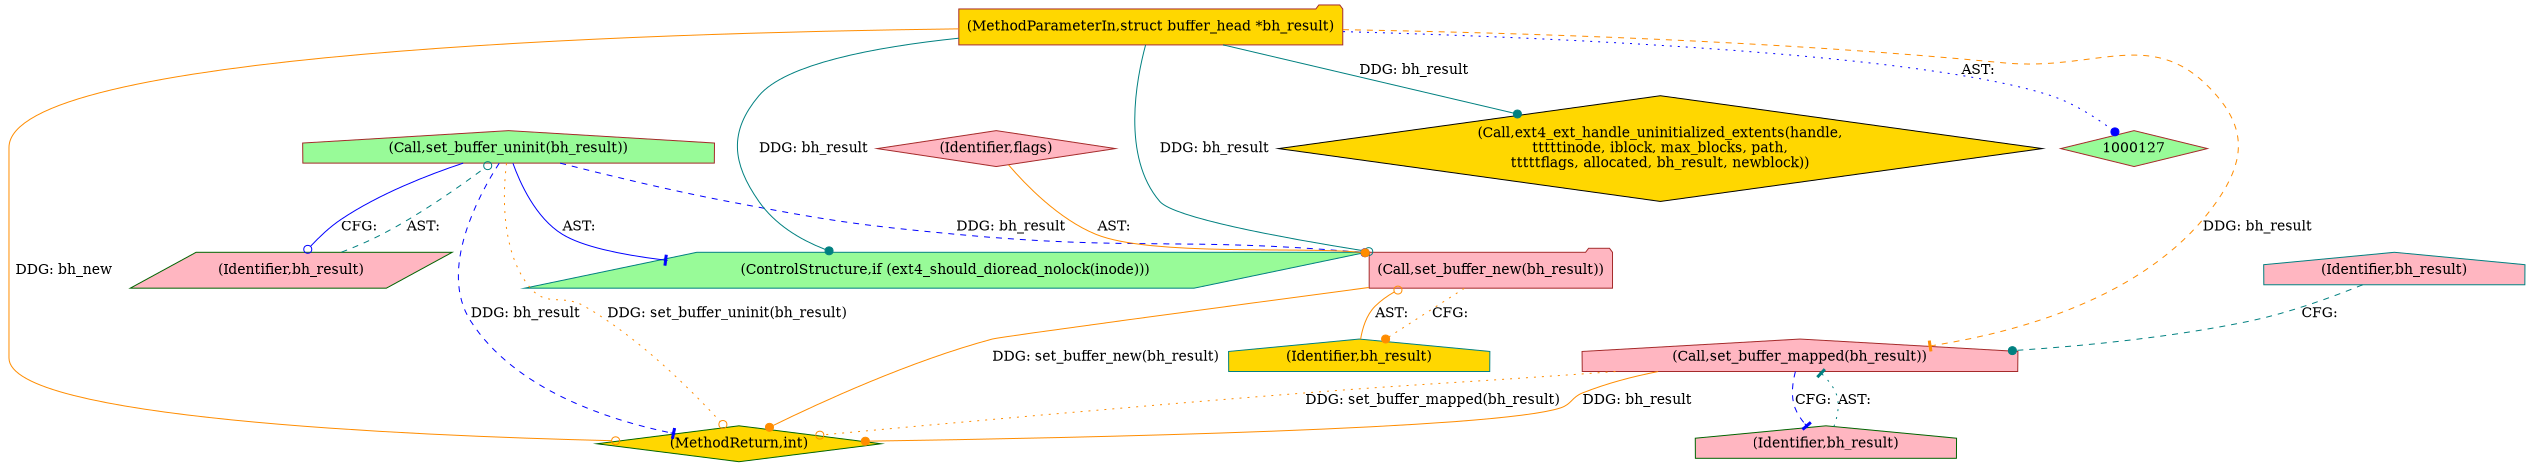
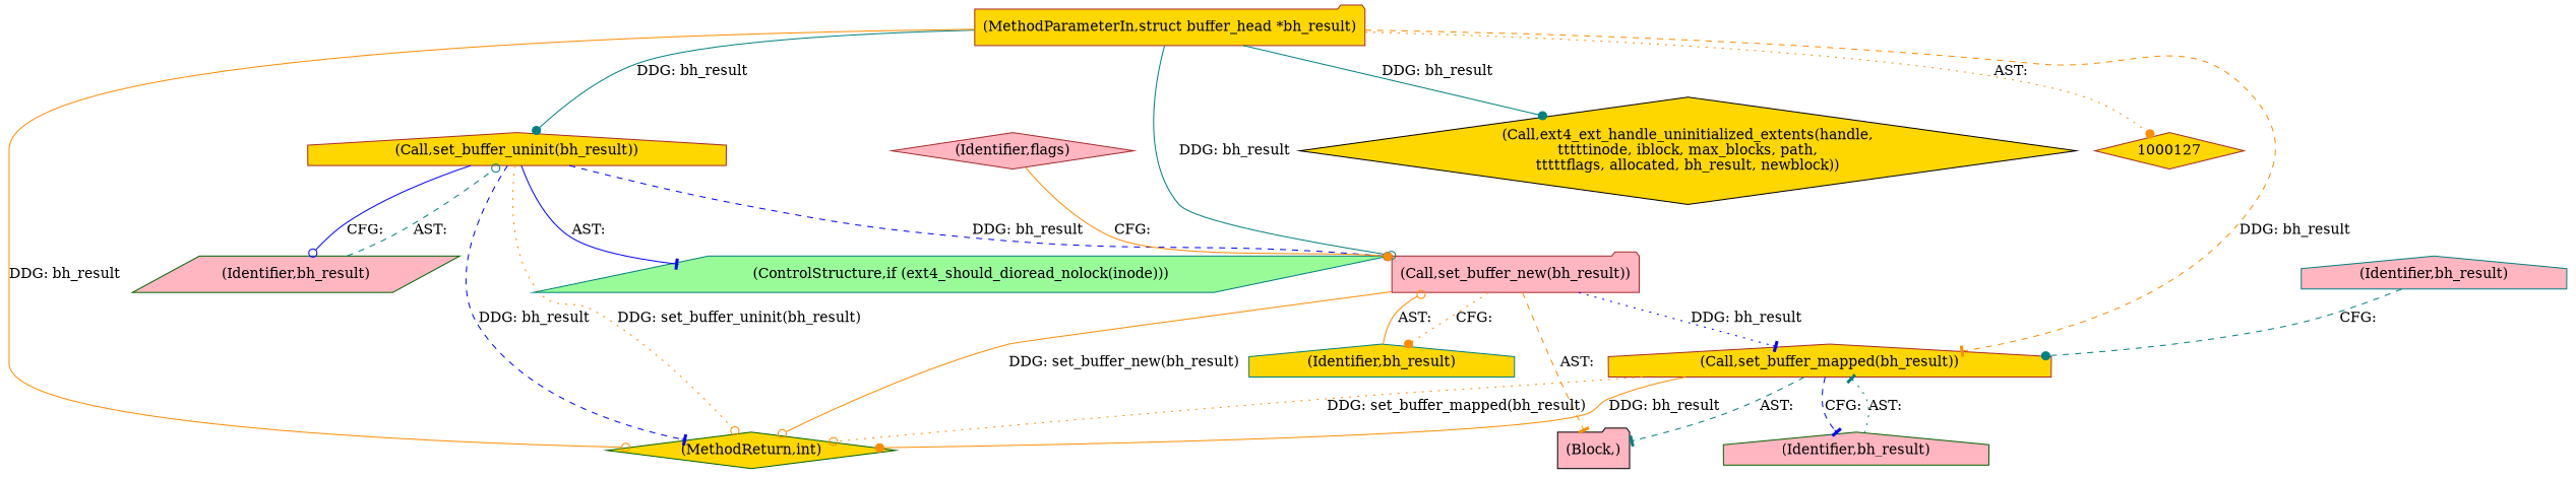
  digraph {
    node [color=brown fillcolor=lightpink shape=house style=filled]
    edge [arrowhead=odot color=darkorange style=solid]
-   n1 [fillcolor=palegreen label="(Call,set_buffer_uninit(bh_result))"]
+   n1 [fillcolor=gold label="(Call,set_buffer_uninit(bh_result))"]
    n2 [label="(Call,set_buffer_new(bh_result))" shape=folder]
    n3 [color=teal fillcolor=palegreen label="(ControlStructure,if (ext4_should_dioread_nolock(inode)))" shape=parallelogram]
    n4 [color=darkgreen fillcolor=gold label="(MethodReturn,int)" shape=diamond]
    n5 [color=darkgreen label="(Identifier,bh_result)" shape=parallelogram]
-   n6 [label="(Call,set_buffer_mapped(bh_result))"]
+   n6 [fillcolor=gold label="(Call,set_buffer_mapped(bh_result))"]
+   n7 [color=black label="(Block,)" shape=folder]
    n8 [color=teal fillcolor=gold label="(Identifier,bh_result)"]
    n9 [fillcolor=gold label="(MethodParameterIn,struct buffer_head *bh_result)" shape=folder]
    n10 [color=black fillcolor=gold label="(Call,ext4_ext_handle_uninitialized_extents(handle,\n\t\t\t\t\tinode, iblock, max_blocks, path,\n\t\t\t\t\tflags, allocated, bh_result, newblock))" shape=diamond]
-   1000127 [fillcolor=palegreen shape=diamond]
+   1000127 [fillcolor=gold shape=diamond]
    n12 [color=darkgreen label="(Identifier,bh_result)"]
    n13 [color=teal label="(Identifier,bh_result)"]
    n14 [label="(Identifier,flags)" shape=diamond]
    n1 -> n2 [color=blue label="DDG: bh_result" style=dashed]
    n1 -> n3 [arrowhead=tee color=blue label="AST: "]
    n1 -> n4 [label="DDG: set_buffer_uninit(bh_result)" style=dotted]
    n1 -> n4 [arrowhead=tee color=blue label="DDG: bh_result" style=dashed]
    n1 -> n5 [color=blue label="CFG: "]
-   n2 -> n4 [arrowhead=dot label="DDG: set_buffer_new(bh_result)"]
+   n2 -> n4 [label="DDG: set_buffer_new(bh_result)"]
+   n2 -> n6 [arrowhead=tee color=blue label="DDG: bh_result" style=dotted]
+   n2 -> n7 [arrowhead=tee label="AST: " style=dashed]
    n2 -> n8 [arrowhead=dot label="CFG: " style=dotted]
    n5 -> n1 [color=teal label="AST: " style=dashed]
    n6 -> n4 [label="DDG: set_buffer_mapped(bh_result)" style=dotted]
    n6 -> n4 [arrowhead=dot label="DDG: bh_result"]
+   n6 -> n7 [arrowhead=tee color=teal label="AST: " style=dashed]
    n6 -> n12 [arrowhead=tee color=blue label="CFG: " style=dashed]
    n8 -> n2 [label="AST: "]
-   n9 -> n3 [arrowhead=dot color=teal label="DDG: bh_result"]
+   n9 -> n1 [arrowhead=dot color=teal label="DDG: bh_result"]
    n9 -> n2 [color=teal label="DDG: bh_result"]
-   n9 -> n4 [label="DDG: bh_new"]
+   n9 -> n4 [label="DDG: bh_result"]
    n9 -> n6 [arrowhead=tee label="DDG: bh_result" style=dashed]
    n9 -> n10 [arrowhead=dot color=teal label="DDG: bh_result"]
-   n9 -> 1000127 [arrowhead=dot color=blue label="AST: " style=dotted]
+   n9 -> 1000127 [arrowhead=dot label="AST: " style=dotted]
    n12 -> n6 [arrowhead=tee color=teal label="AST: " style=dotted]
    n13 -> n6 [arrowhead=dot color=teal label="CFG: " style=dashed]
-   n14 -> n2 [arrowhead=dot label="AST: "]
+   n14 -> n2 [arrowhead=dot label="CFG: "]
  }
